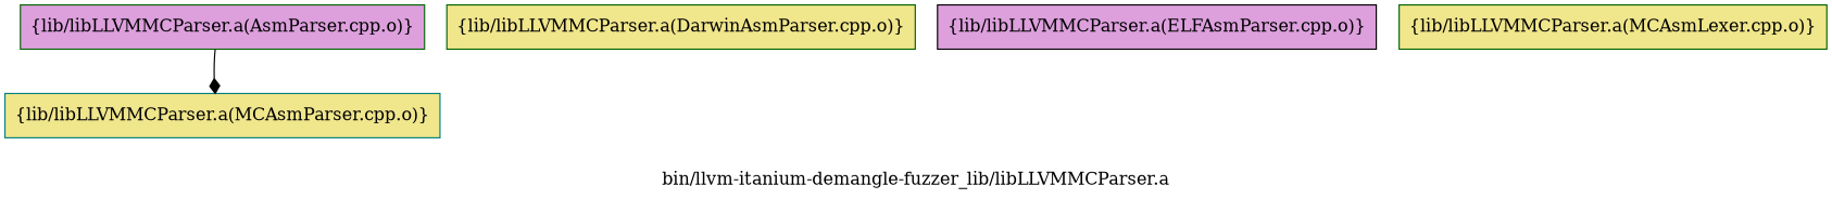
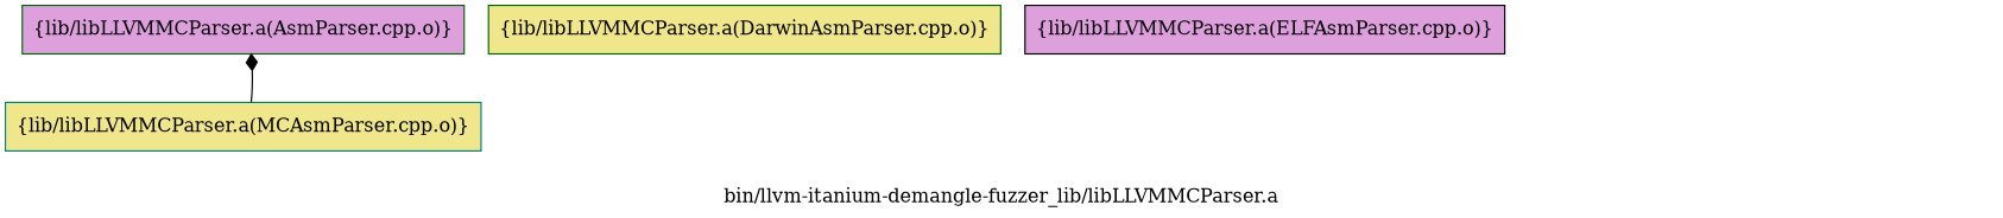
  digraph {
    label="bin/llvm-itanium-demangle-fuzzer_lib/libLLVMMCParser.a"
    rankdir=TB
    node [group=0 shape=box style=filled fillcolor=khaki color=darkgreen]
    n1 [label="{lib/libLLVMMCParser.a(AsmParser.cpp.o)}" fillcolor=plum]
    n2 [label="{lib/libLLVMMCParser.a(MCAsmParser.cpp.o)}" color=teal]
    n3 [label="{lib/libLLVMMCParser.a(DarwinAsmParser.cpp.o)}"]
    n4 [label="{lib/libLLVMMCParser.a(ELFAsmParser.cpp.o)}" fillcolor=plum color=black]
-   n5 [label="{lib/libLLVMMCParser.a(MCAsmLexer.cpp.o)}"]
    subgraph sub_1 {
      rank=same
      n1
    }
-   n1 -> n2 [arrowhead=diamond]
+   n2 -> n1 [arrowhead=diamond]
  }
